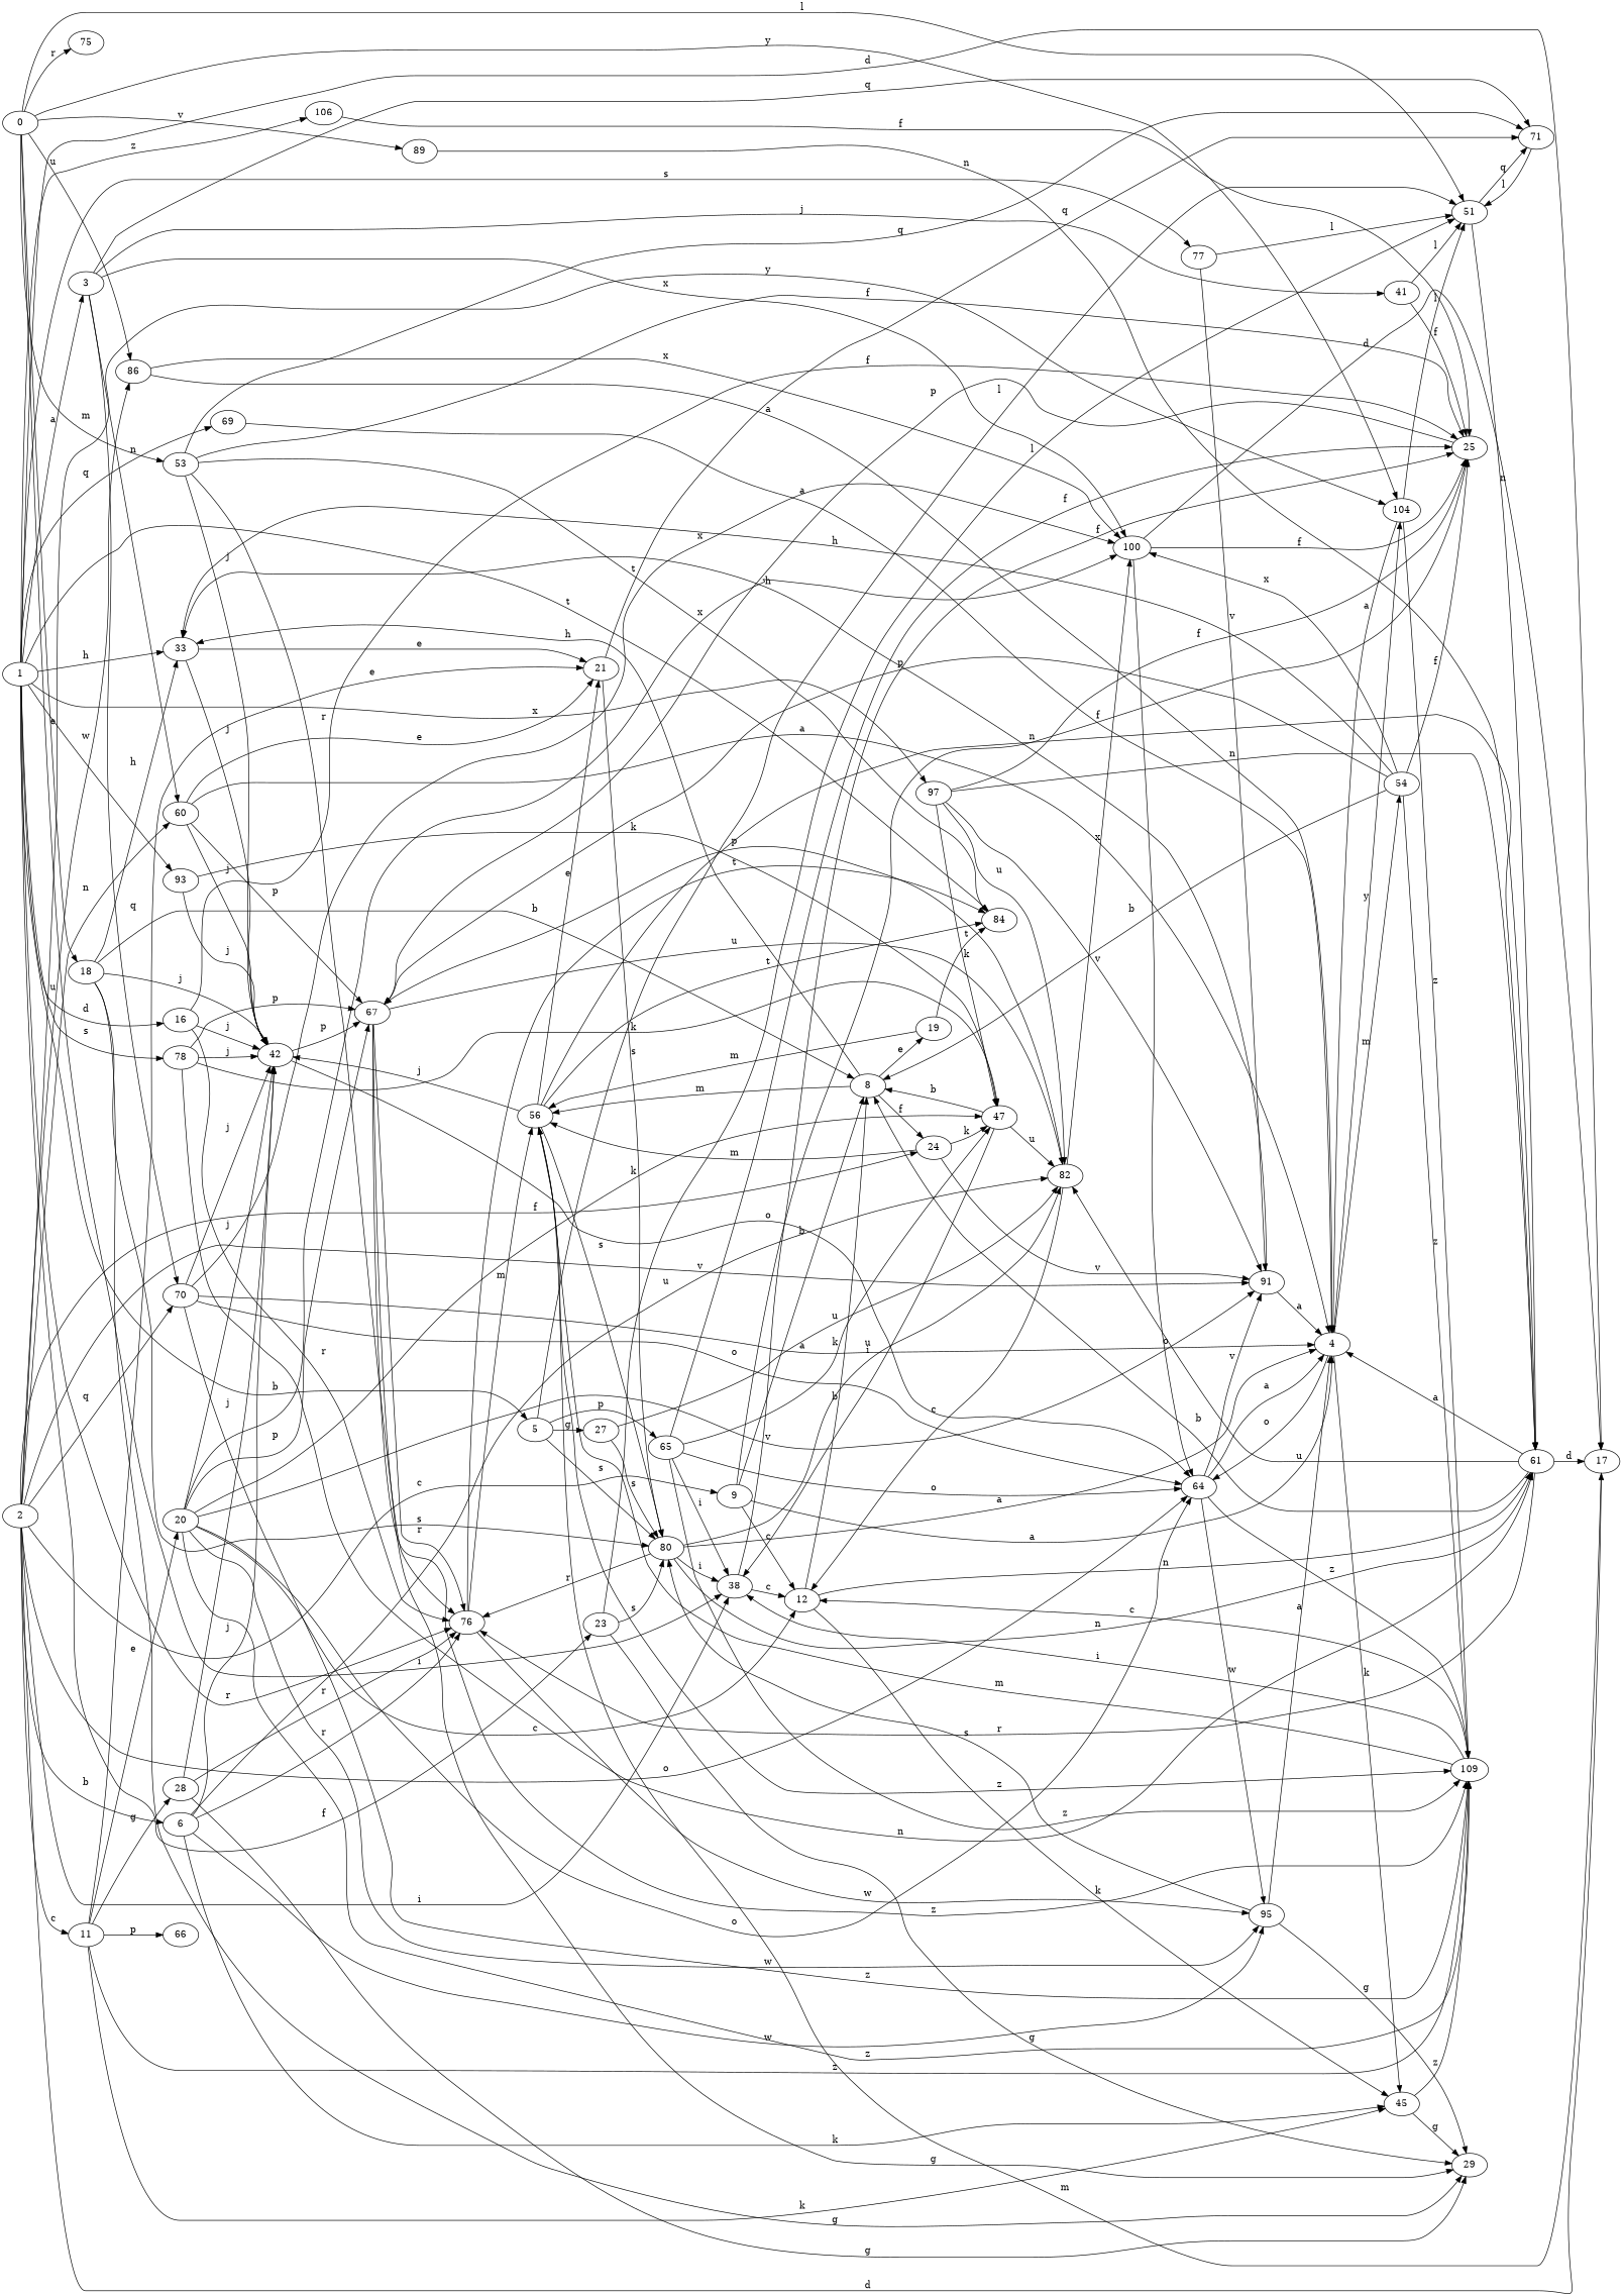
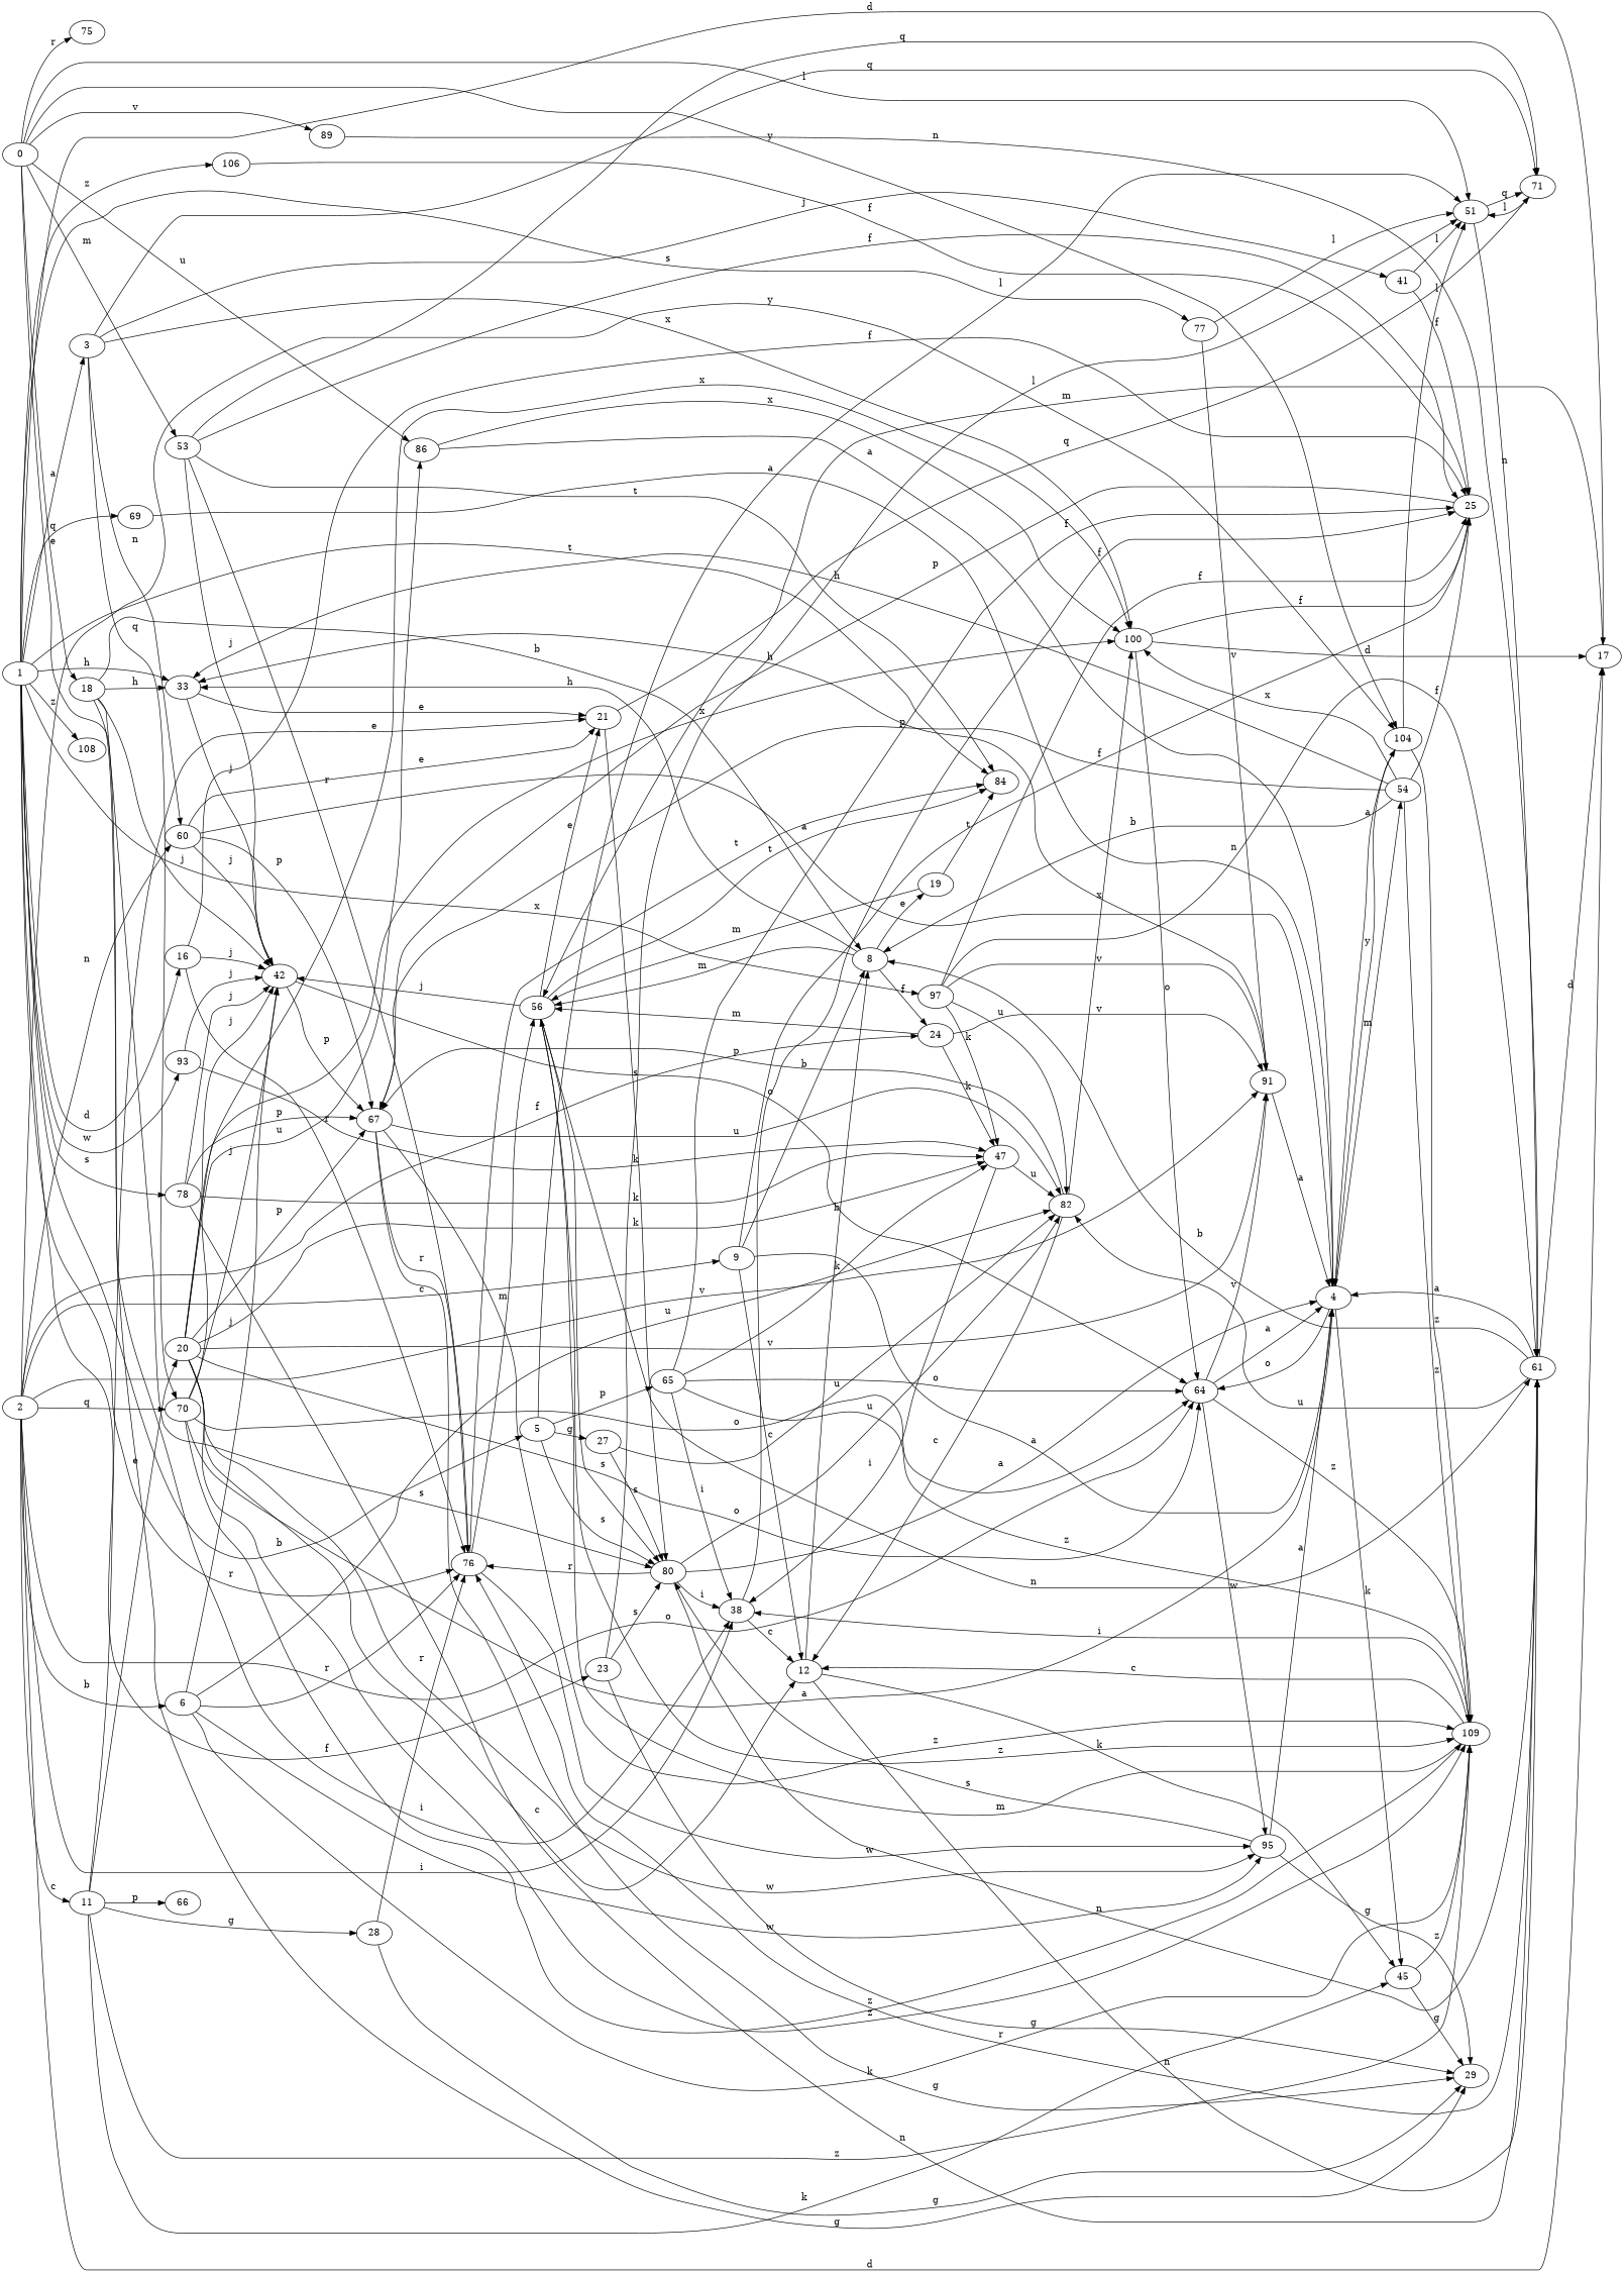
  strict digraph {
    rankdir=LR
    0
    18
    38
    51
    53
    75
    86
    89
    104
    33
    80
    42
    8
    29
    12
    25
    71
    61
    76
    84
    100
    4
    109
    1
    3
    5
    16
    17
    23
    69
    77
    78
    93
    97
    106
+   108
    60
    70
    41
    27
    65
    56
    21
    95
    91
    47
    67
    n48 [label=82]
    2
    6
    9
    11
    24
    64
    45
    20
    28
    66
    54
    19
    0 -> 18 [label=e]
    0 -> 38 [label=i]
    0 -> 51 [label=l]
    0 -> 53 [label=m]
    0 -> 75 [label=r]
    0 -> 86 [label=u]
    0 -> 89 [label=v]
    0 -> 104 [label=y]
    18 -> 33 [label=h]
    18 -> 80 [label=s]
    18 -> 42 [label=j]
    18 -> 8 [label=b]
    18 -> 29 [label=g]
    38 -> 12 [label=c]
    38 -> 25 [label=f]
    51 -> 71 [label=q]
    51 -> 61 [label=n]
    53 -> 42 [label=j]
    53 -> 25 [label=f]
    53 -> 71 [label=q]
    53 -> 76 [label=r]
    53 -> 84 [label=t]
    86 -> 100 [label=x]
    86 -> 4 [label=a]
    89 -> 61 [label=n]
    104 -> 51 [label=l]
    104 -> 4 [label=a]
    104 -> 109 [label=z]
    33 -> 42 [label=j]
    33 -> 21 [label=e]
    80 -> 38 [label=i]
    80 -> 61 [label=n]
    80 -> 76 [label=r]
    80 -> 4 [label=a]
    80 -> n48 [label=u]
    42 -> 67 [label=p]
    42 -> 64 [label=o]
    8 -> 33 [label=h]
    8 -> 56 [label=m]
    8 -> 24 [label=f]
    8 -> 19 [label=e]
    12 -> 8 [label=b]
    12 -> 61 [label=n]
    12 -> 45 [label=k]
    25 -> 67 [label=p]
    71 -> 51 [label=l]
    61 -> 8 [label=b]
    61 -> 76 [label=r]
    61 -> 4 [label=a]
    61 -> 17 [label=d]
    61 -> n48 [label=u]
    76 -> 84 [label=t]
    76 -> 56 [label=m]
    76 -> 95 [label=w]
    100 -> 25 [label=f]
    100 -> 17 [label=d]
    100 -> 64 [label=o]
    4 -> 104 [label=y]
    4 -> 64 [label=o]
    4 -> 45 [label=k]
    4 -> 54 [label=m]
    109 -> 38 [label=i]
    109 -> 12 [label=c]
    109 -> 56 [label=m]
    1 -> 33 [label=h]
    1 -> 76 [label=r]
    1 -> 84 [label=t]
    1 -> 3 [label=a]
    1 -> 5 [label=b]
    1 -> 16 [label=d]
    1 -> 17 [label=d]
    1 -> 23 [label=f]
    1 -> 69 [label=q]
    1 -> 77 [label=s]
    1 -> 78 [label=s]
    1 -> 93 [label=w]
    1 -> 97 [label=x]
    1 -> 106 [label=z]
+   1 -> 108 [label=z]
    3 -> 71 [label=q]
    3 -> 100 [label=x]
    3 -> 60 [label=n]
    3 -> 70 [label=q]
    3 -> 41 [label=j]
    5 -> 51 [label=l]
    5 -> 80 [label=s]
    5 -> 27 [label=g]
    5 -> 65 [label=p]
    16 -> 42 [label=j]
    16 -> 25 [label=f]
    16 -> 76 [label=r]
    17 -> 56 [label=m]
    23 -> 51 [label=l]
    23 -> 80 [label=s]
    23 -> 29 [label=g]
    69 -> 4 [label=a]
    77 -> 51 [label=l]
    77 -> 91 [label=v]
    78 -> 42 [label=j]
    78 -> 61 [label=n]
    78 -> 47 [label=k]
    78 -> 67 [label=p]
    93 -> 42 [label=j]
    93 -> 47 [label=k]
    97 -> 25 [label=f]
    97 -> 61 [label=n]
    97 -> 91 [label=v]
    97 -> 47 [label=k]
    97 -> n48 [label=u]
    106 -> 25 [label=f]
    60 -> 42 [label=j]
    60 -> 4 [label=a]
    60 -> 21 [label=e]
    60 -> 67 [label=p]
    70 -> 42 [label=j]
    70 -> 100 [label=x]
    70 -> 4 [label=a]
    70 -> 109 [label=z]
    70 -> 64 [label=o]
    41 -> 51 [label=l]
    41 -> 25 [label=f]
    27 -> 80 [label=s]
    27 -> n48 [label=u]
    65 -> 38 [label=i]
    65 -> 25 [label=f]
    65 -> 109 [label=z]
    65 -> 47 [label=k]
    65 -> 64 [label=o]
    56 -> 80 [label=s]
    56 -> 42 [label=j]
    56 -> 61 [label=n]
    56 -> 84 [label=t]
    56 -> 109 [label=z]
    56 -> 21 [label=e]
    21 -> 80 [label=s]
    21 -> 71 [label=q]
    95 -> 80 [label=s]
    95 -> 29 [label=g]
    95 -> 4 [label=a]
    91 -> 33 [label=h]
    91 -> 4 [label=a]
    47 -> 38 [label=i]
-   47 -> 8 [label=b]
    47 -> n48 [label=u]
    67 -> 29 [label=g]
    67 -> 76 [label=r]
    67 -> 109 [label=z]
    67 -> n48 [label=u]
    n48 -> 12 [label=c]
    n48 -> 100 [label=x]
    n48 -> 67 [label=p]
    2 -> 38 [label=i]
-   2 -> 86 [label=u]
+   20 -> 86 [label=u]
    2 -> 104 [label=y]
    2 -> 17 [label=d]
    2 -> 60 [label=n]
    2 -> 70 [label=q]
    2 -> 91 [label=v]
    2 -> 6 [label=b]
    2 -> 9 [label=c]
    2 -> 11 [label=c]
    2 -> 24 [label=f]
    2 -> 64 [label=o]
    6 -> 42 [label=j]
    6 -> 76 [label=r]
    6 -> 95 [label=w]
    6 -> n48 [label=u]
-   6 -> 45 [label=k]
+   6 -> 109 [label=k]
    9 -> 8 [label=b]
    9 -> 12 [label=c]
    9 -> 25 [label=f]
    9 -> 4 [label=a]
    11 -> 109 [label=z]
    11 -> 21 [label=e]
    11 -> 45 [label=k]
    11 -> 20 [label=e]
    11 -> 28 [label=g]
    11 -> 66 [label=p]
    24 -> 56 [label=m]
    24 -> 91 [label=v]
    24 -> 47 [label=k]
    64 -> 4 [label=a]
    64 -> 109 [label=z]
    64 -> 95 [label=w]
    64 -> 91 [label=v]
    45 -> 29 [label=g]
    45 -> 109 [label=z]
    20 -> 42 [label=j]
    20 -> 12 [label=c]
    20 -> 100 [label=x]
    20 -> 109 [label=z]
    20 -> 95 [label=w]
    20 -> 91 [label=v]
    20 -> 47 [label=k]
    20 -> 67 [label=p]
    20 -> 64 [label=o]
-   28 -> 42 [label=j]
    28 -> 29 [label=g]
    28 -> 76 [label=r]
    54 -> 33 [label=h]
    54 -> 8 [label=b]
    54 -> 25 [label=f]
    54 -> 100 [label=x]
    54 -> 109 [label=z]
    54 -> 67 [label=p]
    19 -> 84 [label=t]
    19 -> 56 [label=m]
  }
